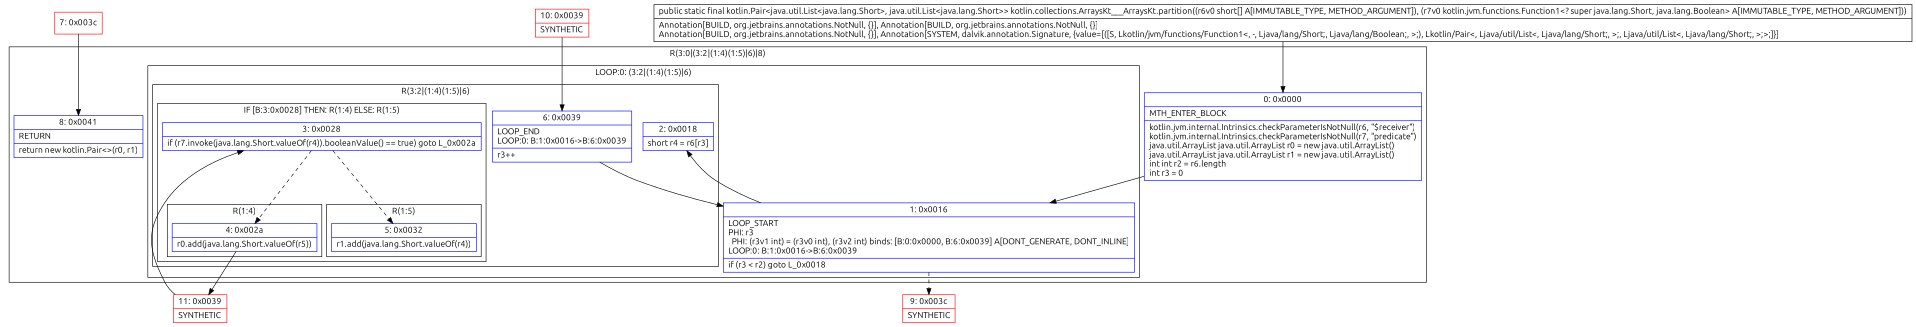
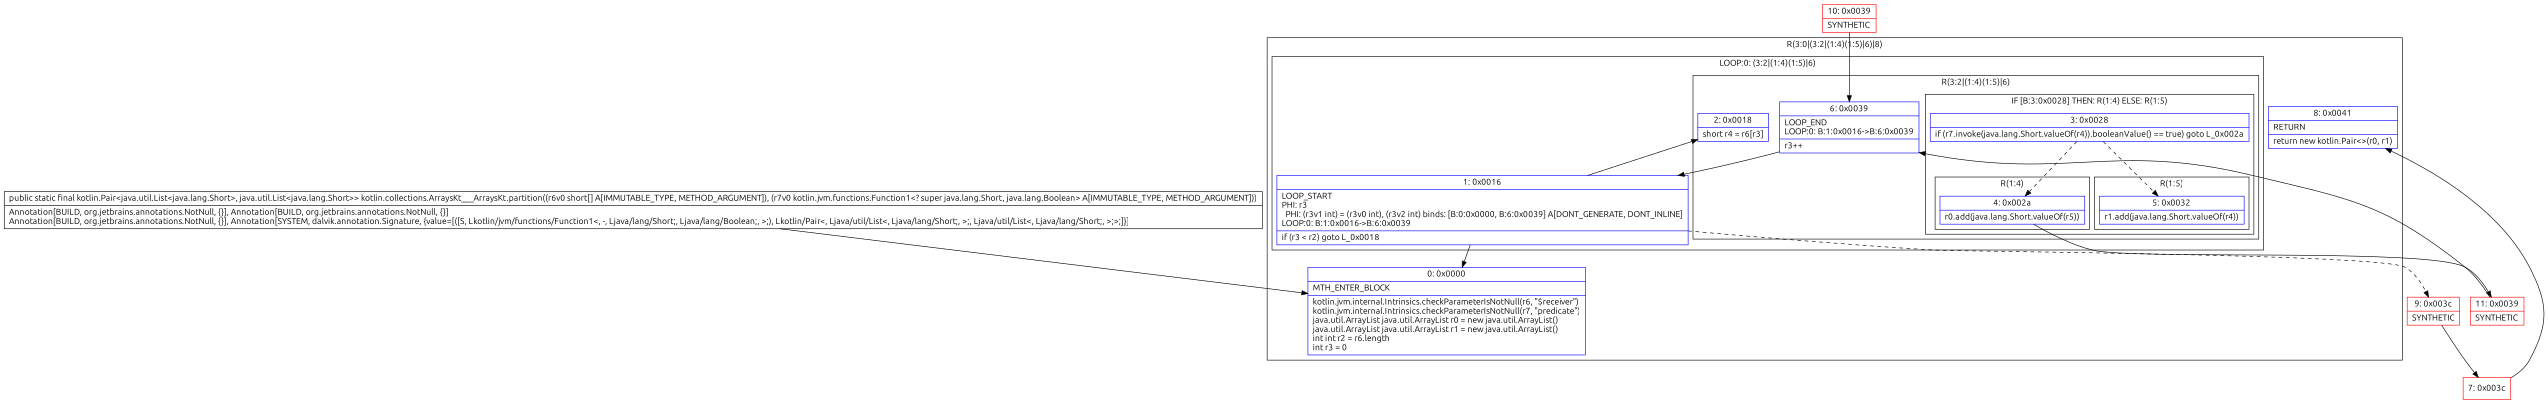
  digraph {
    fontname=Ubuntu
    node [color=blue fontname=Ubuntu shape=record]
    edge [fontname=Ubuntu]
    n1 [label="{4\:\ 0x002a|r0.add(java.lang.Short.valueOf(r5))\l}"]
    n2 [label="{5\:\ 0x0032|r1.add(java.lang.Short.valueOf(r4))\l}"]
    n3 [label="{3\:\ 0x0028|if (r7.invoke(java.lang.Short.valueOf(r4)).booleanValue() == true) goto L_0x002a\l}"]
    n4 [label="{2\:\ 0x0018|short r4 = r6[r3]\l}"]
    n5 [label="{6\:\ 0x0039|LOOP_END\lLOOP:0: B:1:0x0016\-\>B:6:0x0039\l|r3++\l}"]
    n6 [label="{1\:\ 0x0016|LOOP_START\lPHI: r3 \l  PHI: (r3v1 int) = (r3v0 int), (r3v2 int) binds: [B:0:0x0000, B:6:0x0039] A[DONT_GENERATE, DONT_INLINE]\lLOOP:0: B:1:0x0016\-\>B:6:0x0039\l|if (r3 \< r2) goto L_0x0018\l}"]
    n7 [label="{0\:\ 0x0000|MTH_ENTER_BLOCK\l|kotlin.jvm.internal.Intrinsics.checkParameterIsNotNull(r6, \"$receiver\")\lkotlin.jvm.internal.Intrinsics.checkParameterIsNotNull(r7, \"predicate\")\ljava.util.ArrayList java.util.ArrayList r0 = new java.util.ArrayList()\ljava.util.ArrayList java.util.ArrayList r1 = new java.util.ArrayList()\lint int r2 = r6.length\lint r3 = 0\l}"]
    n8 [label="{8\:\ 0x0041|RETURN\l|return new kotlin.Pair\<\>(r0, r1)\l}"]
    n9 [color=red label="{11\:\ 0x0039|SYNTHETIC\l}"]
    n10 [color=red label="{9\:\ 0x003c|SYNTHETIC\l}"]
    n11 [color=red label="{7\:\ 0x003c}"]
    n12 [color=red label="{10\:\ 0x0039|SYNTHETIC\l}"]
    n13 [label="{public static final kotlin.Pair\<java.util.List\<java.lang.Short\>, java.util.List\<java.lang.Short\>\> kotlin.collections.ArraysKt___ArraysKt.partition((r6v0 short[] A[IMMUTABLE_TYPE, METHOD_ARGUMENT]), (r7v0 kotlin.jvm.functions.Function1\<? super java.lang.Short, java.lang.Boolean\> A[IMMUTABLE_TYPE, METHOD_ARGUMENT]))  | Annotation[BUILD, org.jetbrains.annotations.NotNull, \{\}], Annotation[BUILD, org.jetbrains.annotations.NotNull, \{\}]\lAnnotation[BUILD, org.jetbrains.annotations.NotNull, \{\}], Annotation[SYSTEM, dalvik.annotation.Signature, \{value=[([S, Lkotlin\/jvm\/functions\/Function1\<, \-, Ljava\/lang\/Short;, Ljava\/lang\/Boolean;, \>;), Lkotlin\/Pair\<, Ljava\/util\/List\<, Ljava\/lang\/Short;, \>;, Ljava\/util\/List\<, Ljava\/lang\/Short;, \>;\>;]\}]\l}" color=""]
    subgraph cluster_1 {
      label="R(3:0|(3:2|(1:4)(1:5)|6)|8)"
      n7
      n8
      subgraph cluster_2 {
        label="LOOP:0: (3:2|(1:4)(1:5)|6)"
        n6
        subgraph cluster_3 {
          label="R(3:2|(1:4)(1:5)|6)"
          n4
          n5
          subgraph cluster_4 {
            label="IF [B:3:0x0028] THEN: R(1:4) ELSE: R(1:5)"
            n3
            subgraph cluster_5 {
              label="R(1:4)"
              n1
            }
            subgraph cluster_6 {
              label="R(1:5)"
              n2
            }
          }
        }
      }
    }
    n1 -> n9
    n3 -> n1 [style=dashed]
    n3 -> n2 [style=dashed]
    n5 -> n6
    n6 -> n4
    n6 -> n10 [style=dashed]
-   n7 -> n6
-   n9 -> n3
+   n6 -> n7
+   n9 -> n5
+   n10 -> n11
    n11 -> n8
    n12 -> n5
    n13 -> n7
  }
